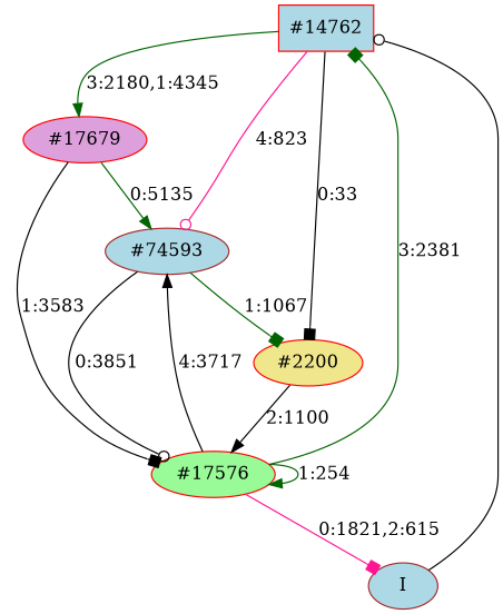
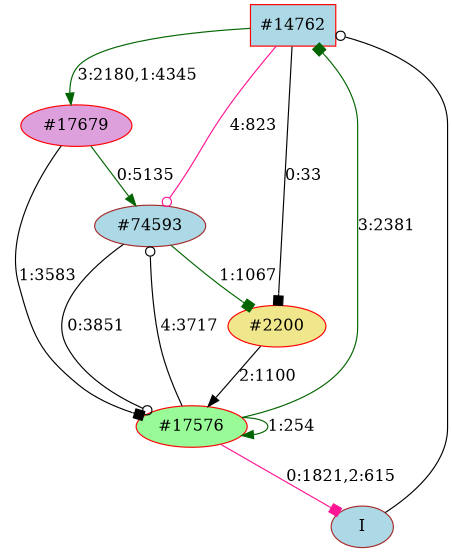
  digraph {
    node [color=red fillcolor=lightblue style=filled]
    edge [arrowhead=box color=black]
    n1 [label="#14762" shape=box]
    n2 [fillcolor=plum label="#17679"]
    n3 [color=brown label="#74593"]
    n4 [fillcolor=khaki label="#2200"]
    n5 [fillcolor=palegreen label="#17576"]
    I [color=brown]
    n1 -> n2 [arrowhead=normal color=darkgreen label="3:2180,1:4345"]
    n1 -> n3 [arrowhead=odot color=deeppink label="4:823"]
    n1 -> n4 [label="0:33"]
    n2 -> n3 [arrowhead=normal color=darkgreen label="0:5135"]
    n2 -> n5 [label="1:3583"]
    n3 -> n4 [color=darkgreen label="1:1067"]
    n3 -> n5 [arrowhead=odot label="0:3851"]
    n4 -> n5 [arrowhead=normal label="2:1100"]
    n5 -> n1 [color=darkgreen label="3:2381"]
-   n5 -> n3 [arrowhead=normal label="4:3717"]
+   n5 -> n3 [arrowhead=odot label="4:3717"]
    n5 -> n5 [arrowhead=normal color=darkgreen label="1:254"]
    n5 -> I [color=deeppink label="0:1821,2:615"]
    I -> n1 [arrowhead=odot]
  }
